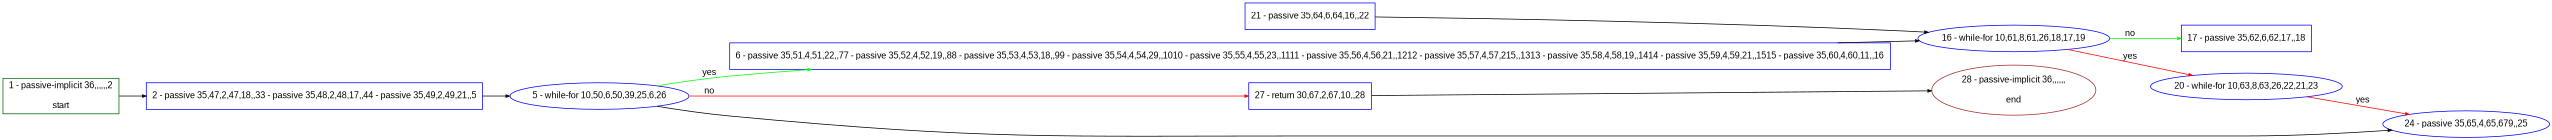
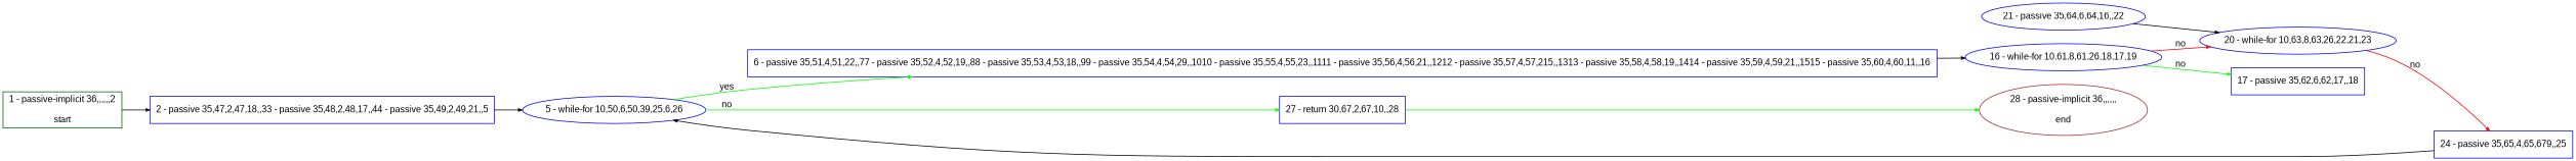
  digraph {
    bgcolor=white
    compound=true
    fillcolor="#FFFFCC"
    fontname=Arial
    fontsize=12
    pack=true
    packmode=clust
    rankdir=LR
    style="rounded,filled"
    node [color="#0000ff" compound=true fillcolor="#ffffff" fixedsize=false fontname=Arial fontsize=12 node_initialized=no shape=box style=filled]
    edge [arrowhead=normal arrowsize=0.5 arrowtail=none color="#000000" compound=true dir=forward fontcolor=black fontname=Arial fontsize=12]
    n1 [label="2 - passive 35,47,2,47,18,,33 - passive 35,48,2,48,17,,44 - passive 35,49,2,49,21,,5"]
    n2 [label="5 - while-for 10,50,6,50,39,25,6,26" shape=oval]
    n3 [label="6 - passive 35,51,4,51,22,,77 - passive 35,52,4,52,19,,88 - passive 35,53,4,53,18,,99 - passive 35,54,4,54,29,,1010 - passive 35,55,4,55,23,,1111 - passive 35,56,4,56,21,,1212 - passive 35,57,4,57,215,,1313 - passive 35,58,4,58,19,,1414 - passive 35,59,4,59,21,,1515 - passive 35,60,4,60,11,,16"]
    n4 [label="27 - return 30,67,2,67,10,,28"]
    n5 [color="#006400" label="1 - passive-implicit 36,,,,,,2\n\nstart"]
    n6 [label="16 - while-for 10,61,8,61,26,18,17,19" shape=oval]
    n7 [color="#a52a2a" label="28 - passive-implicit 36,,,,,,\n\nend" shape=ellipse]
    n8 [label="17 - passive 35,62,6,62,17,,18"]
    n9 [label="20 - while-for 10,63,8,63,26,22,21,23" shape=oval]
-   n10 [label="24 - passive 35,65,4,65,679,,25" shape=ellipse]
-   n11 [label="21 - passive 35,64,6,64,16,,22"]
+   n10 [label="24 - passive 35,65,4,65,679,,25"]
+   n11 [label="21 - passive 35,64,6,64,16,,22" shape=ellipse]
    n1 -> n2
    n2 -> n3 [color="#00ff00" label=yes]
-   n2 -> n4 [color="#ff0000" label=no]
+   n2 -> n4 [color="#00ff00" label=no]
    n3 -> n6
-   n4 -> n7
+   n4 -> n7 [color="#00ff00"]
    n5 -> n1
    n6 -> n8 [color="#00ff00" label=no]
-   n6 -> n9 [color="#ff0000" label=yes]
-   n9 -> n10 [color="#ff0000" label=yes]
-   n2 -> n10
-   n11 -> n6
+   n6 -> n9 [color="#ff0000" label=no]
+   n9 -> n10 [color="#ff0000" label=no]
+   n10 -> n2
+   n11 -> n9
  }
